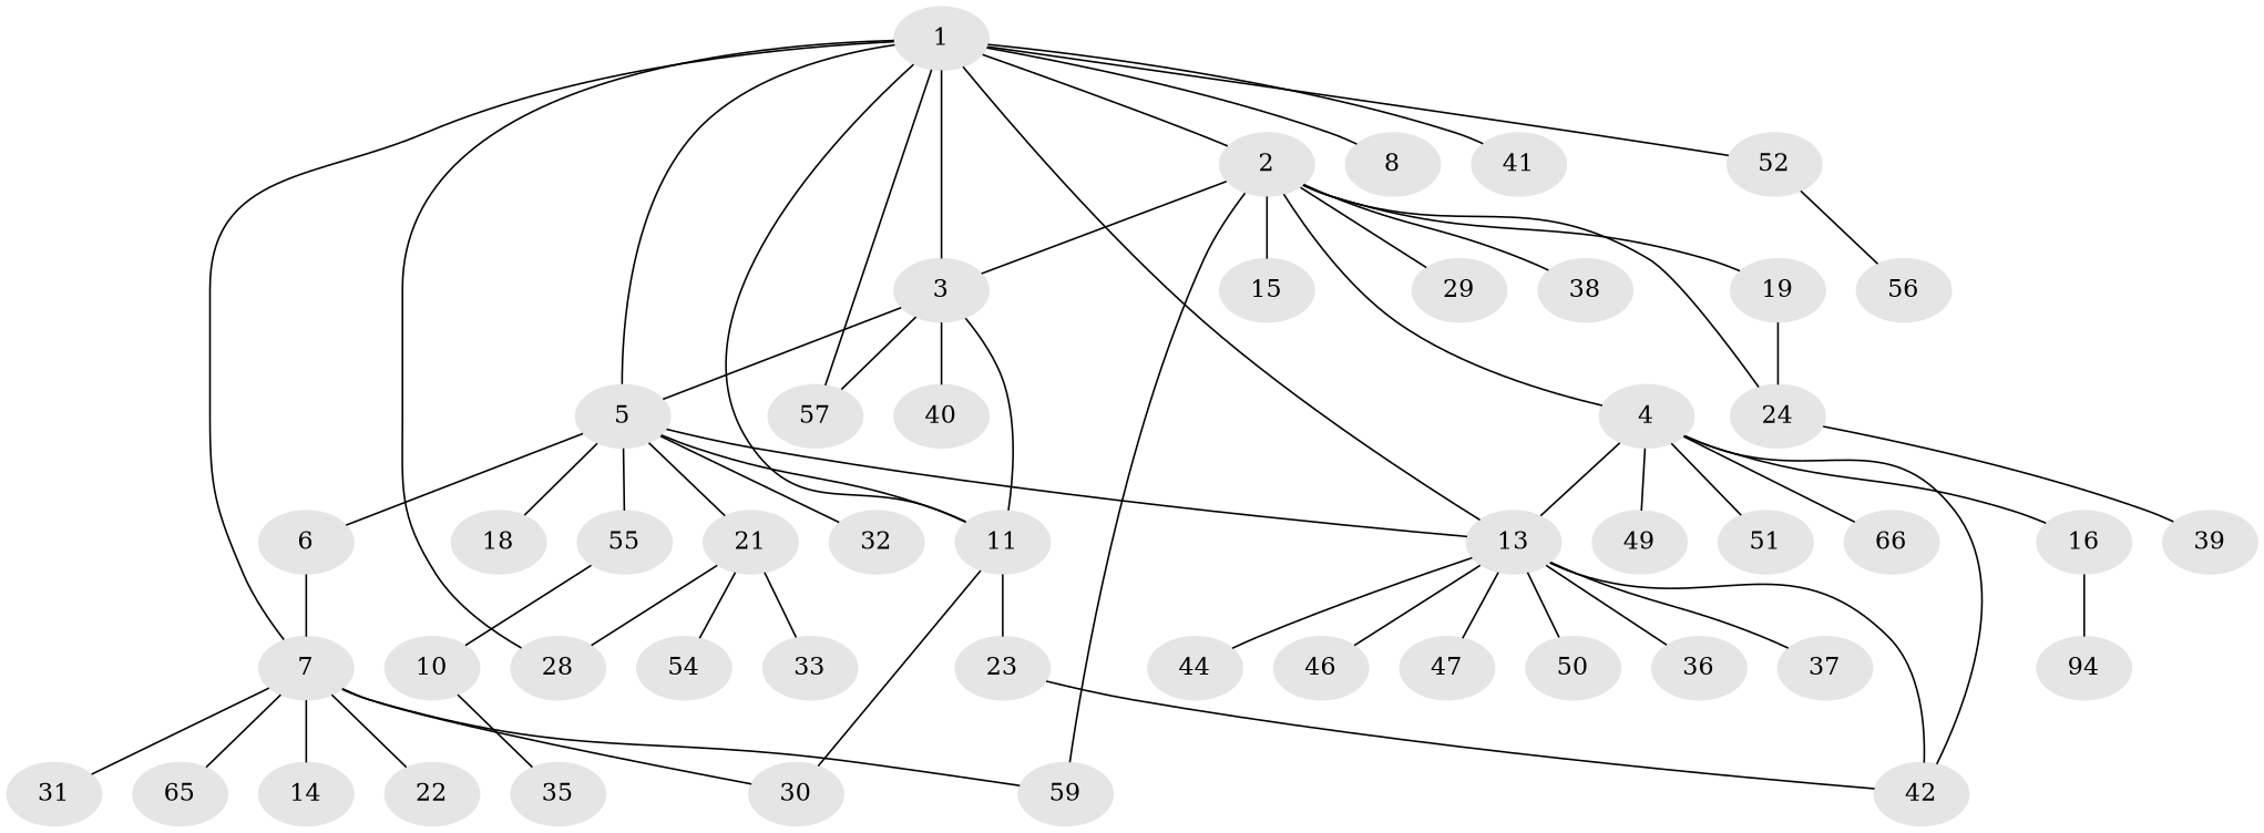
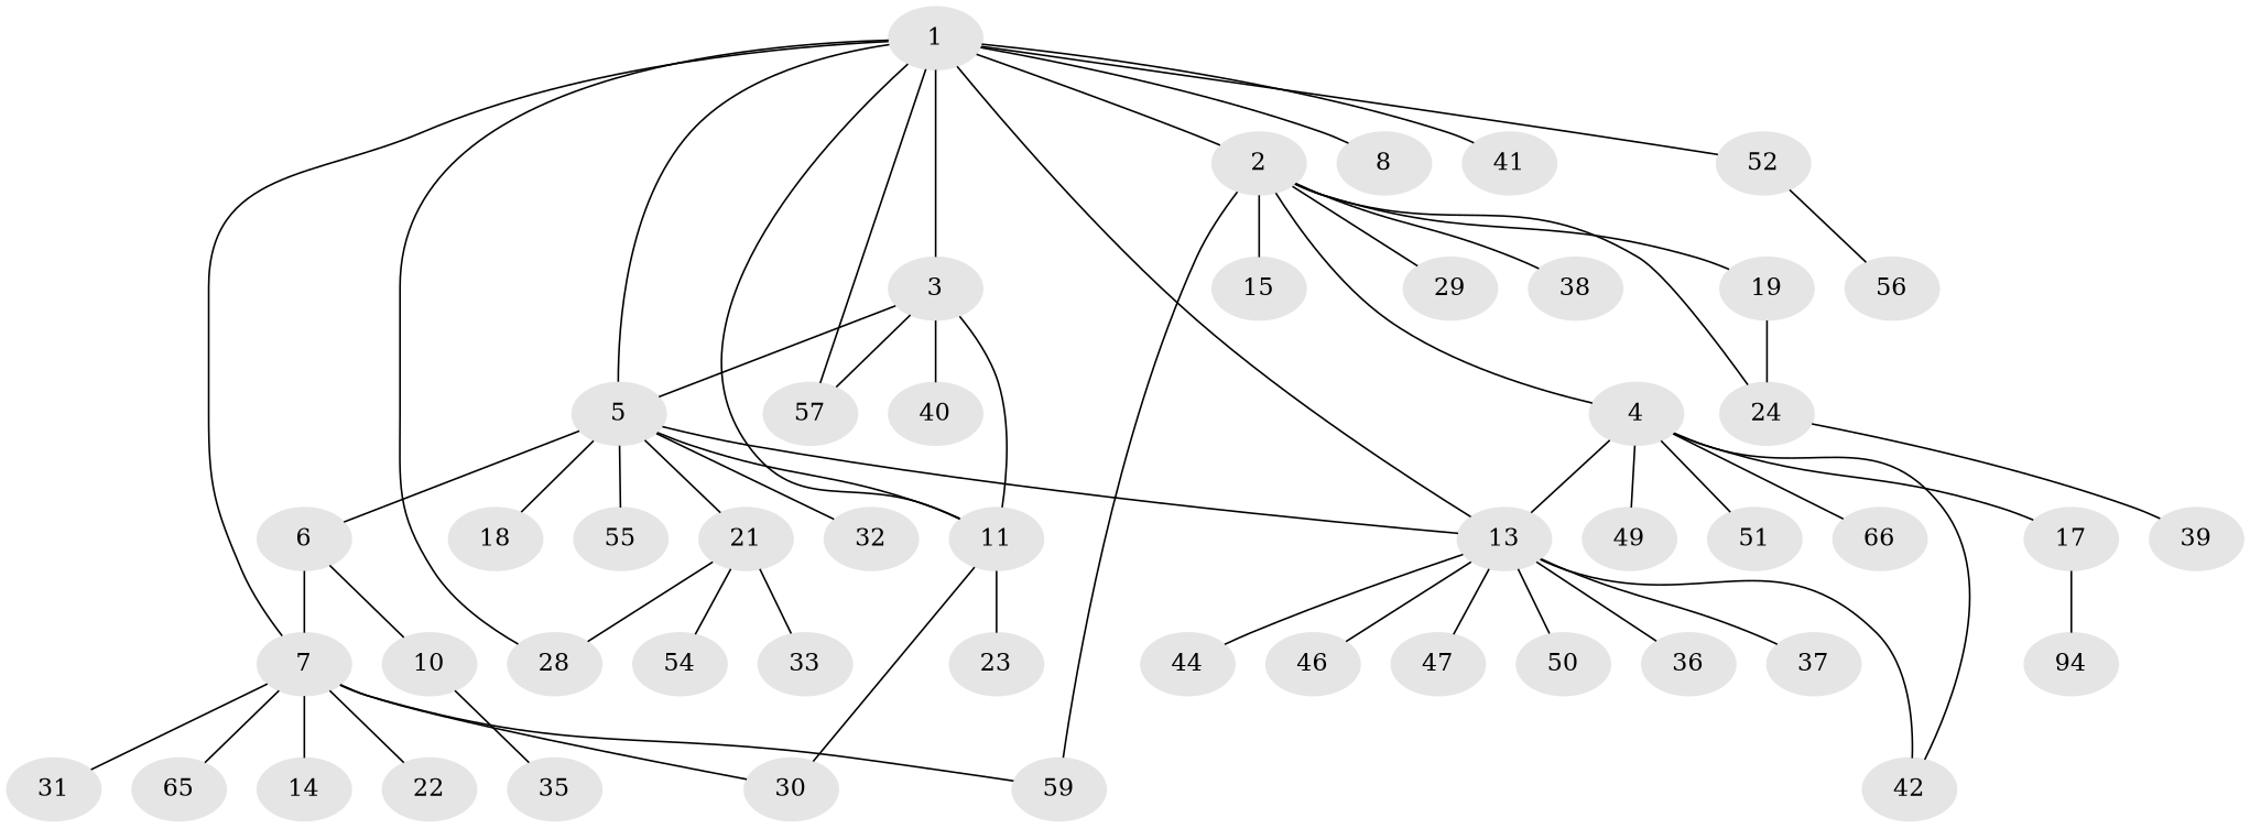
  graph {
    node [color=gray90 style=filled]
    1 [super="+53"]
    2 [super="+62"]
    3 [super="+44"]
    5 [super="+25"]
    7 [super="+20"]
    8
    11 [super="+12"]
    13 [super="+16"]
    28 [super="+34"]
    41
    52
    57 [super="+61"]
    4 [super="+9"]
    15
    19
    24 [super="+26"]
    29
    38
    59
    40
    6
    18
    21 [super="+27"]
    32
    55 [super="+58"]
    14
    22
    30 [super="+48"]
    31
    65
    23 [super="+63"]
    42 [super="+43"]
    36
    37
    n35 [label=44]
    46
    47
    50
    56
-   17 [super="+60" label=16]
+   17 [super="+60"]
    49
    51
    66
    39
    n45 [label=94]
    10
    33
    54
    35
    1 -- 2
    1 -- 3
    1 -- 5
    1 -- 7
    1 -- 8
    1 -- 11
    1 -- 13
    1 -- 28
    1 -- 41
    1 -- 52
    1 -- 57
-   2 -- 3
    2 -- 4
    2 -- 15
    2 -- 19
    2 -- 24
    2 -- 29
    2 -- 38
    2 -- 59
    3 -- 5
    3 -- 11
    3 -- 57
    3 -- 40
    5 -- 11
    5 -- 13
    5 -- 6
    5 -- 18
    5 -- 21
    5 -- 32
    5 -- 55
    7 -- 59
    7 -- 14
    7 -- 22
    7 -- 30
    7 -- 31
    7 -- 65
    11 -- 30
    11 -- 23
    13 -- 42
    13 -- 36
    13 -- 37 [weight=2]
    13 -- n35
    13 -- 46
    13 -- 47
    13 -- 50
    52 -- 56
    4 -- 13 [weight=2]
    4 -- 42
    4 -- 17
    4 -- 49
    4 -- 51
    4 -- 66
    19 -- 24
    24 -- 39
    6 -- 7
-   55 -- 10
+   6 -- 10
    21 -- 28
    21 -- 33
    21 -- 54
-   23 -- 42
    17 -- n45
    10 -- 35
  }
